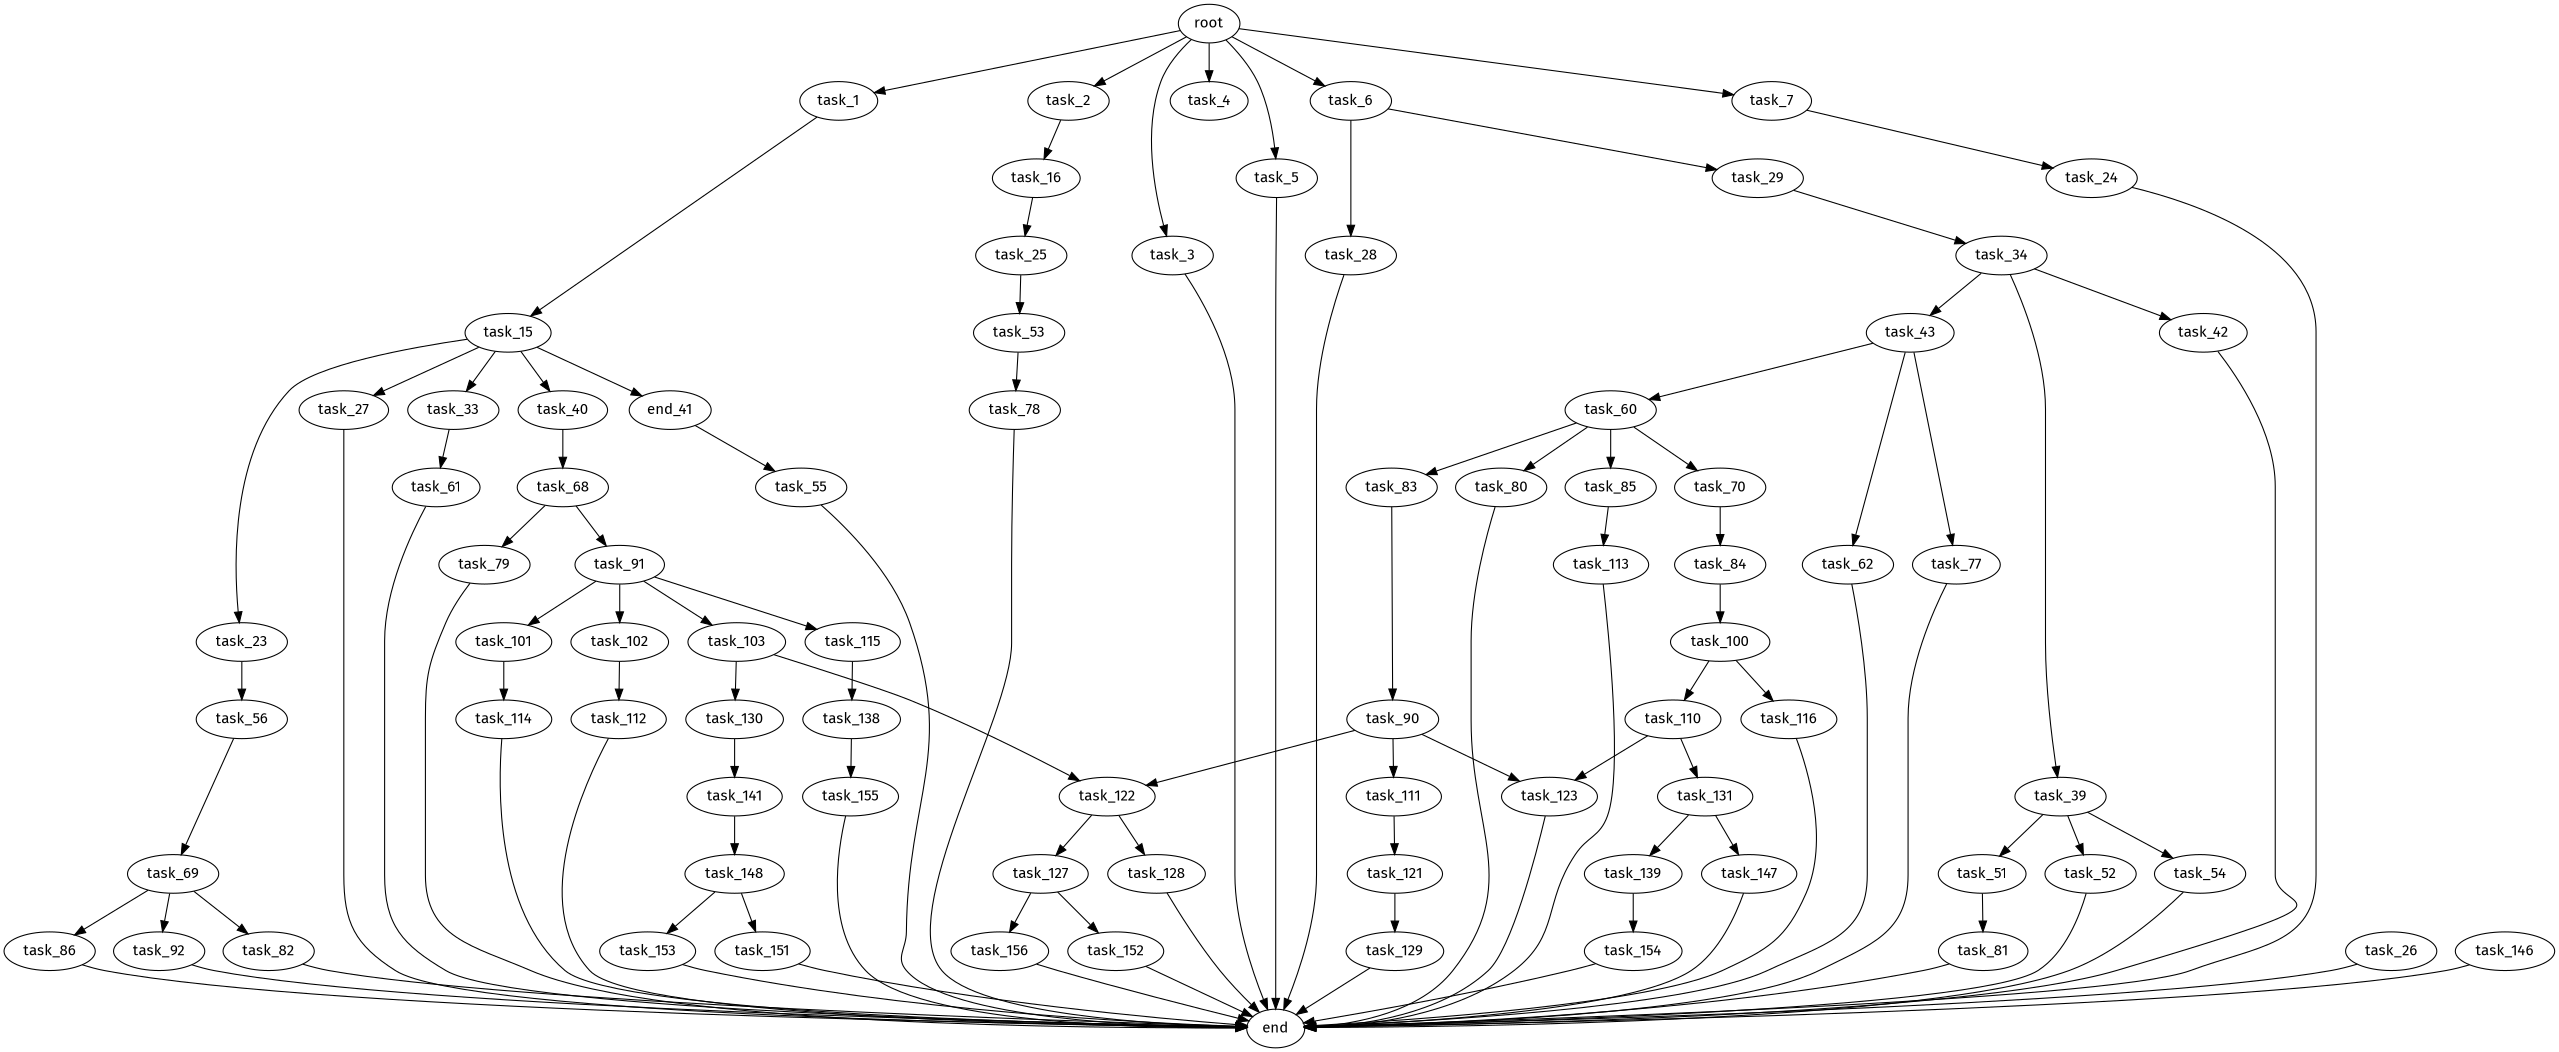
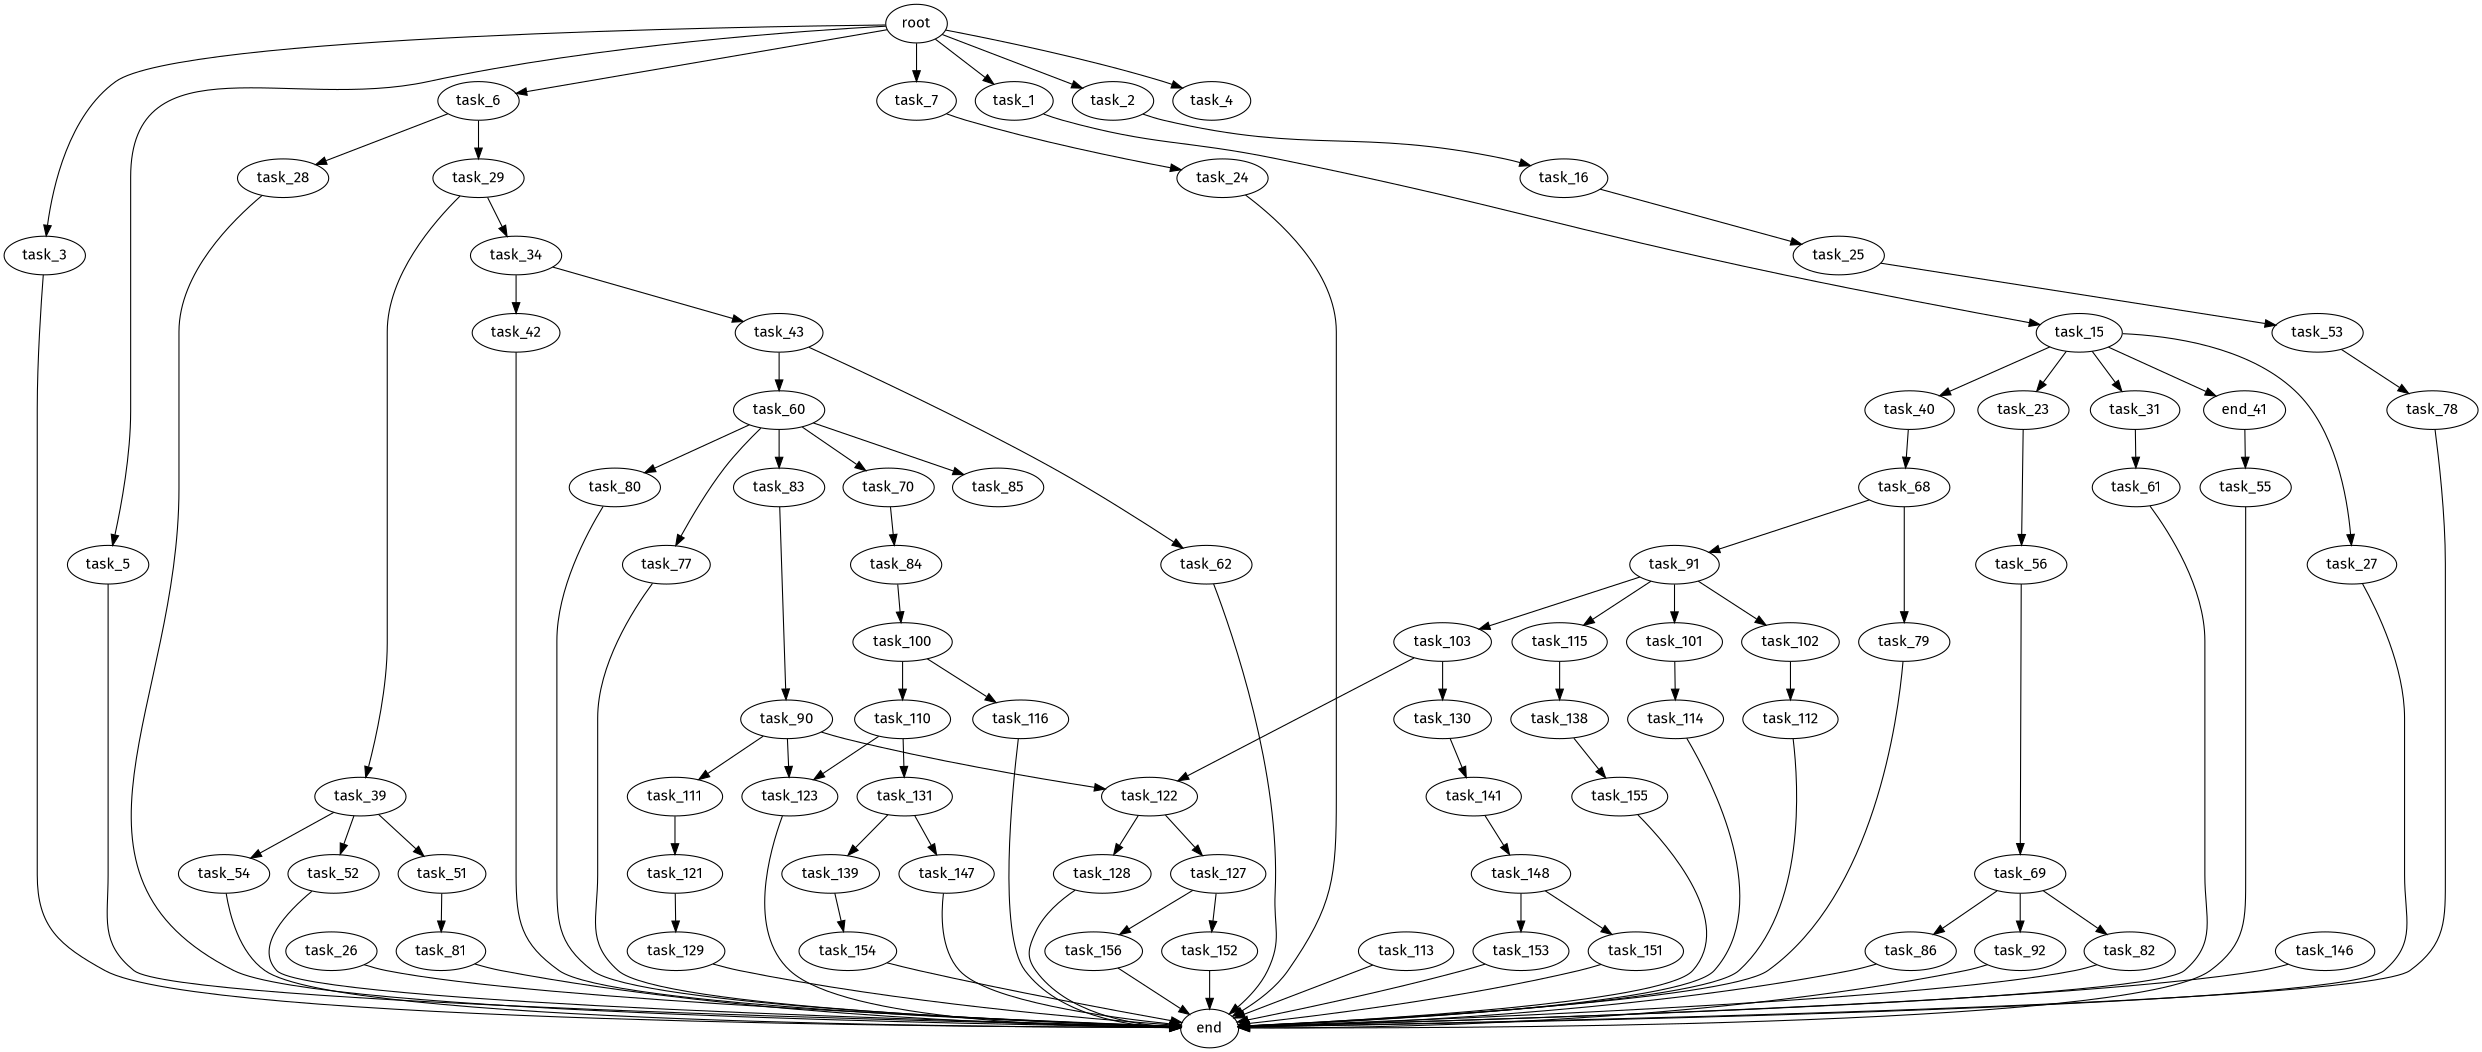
  digraph {
    fontname="Fira Sans"
    node [fontname="Fira Sans"]
    edge [fontname="Fira Sans"]
    root
    task_1
    task_2
    task_3
    task_4
    task_5
    task_6
    task_7
    task_15
    task_16
    end
    task_28
    task_29
    task_24
    task_23
    task_27
-   task_33
+   task_33 [label=task_31]
    task_40
    n19 [label=end_41]
    task_25
    task_26
    task_34
    task_56
    task_61
    task_68
    task_55
    task_53
    task_69
    task_78
    task_39
    task_42
    task_43
    task_51
    task_52
    task_54
    task_60
    task_62
    task_81
    task_79
    task_91
    task_70
    task_77
    task_80
    task_83
    task_85
    task_82
    task_86
    task_92
    task_84
    task_90
    task_113
    task_101
    task_102
    task_103
    task_115
    task_100
    task_111
    task_122
    task_123
    task_110
    task_116
    task_121
    task_127
    task_128
    task_114
    task_112
    task_130
    task_138
    task_131
    task_141
    task_139
    task_147
    task_129
    task_155
    task_152
    task_156
    task_148
    task_154
    task_146
    task_151
    task_153
    root -> task_1
    root -> task_2
    root -> task_3
    root -> task_4
    root -> task_5
    root -> task_6
    root -> task_7
    task_1 -> task_15
    task_2 -> task_16
    task_3 -> end
    task_5 -> end
    task_6 -> task_28
    task_6 -> task_29
    task_7 -> task_24
    task_15 -> task_23
    task_15 -> task_27
    task_15 -> task_33
    task_15 -> task_40
    task_15 -> n19
    task_16 -> task_25
    task_28 -> end
    task_29 -> task_34
    task_24 -> end
    task_23 -> task_56
    task_27 -> end
    task_33 -> task_61
    task_40 -> task_68
    n19 -> task_55
    task_25 -> task_53
    task_26 -> end
-   task_34 -> task_39
+   task_29 -> task_39
    task_34 -> task_42
    task_34 -> task_43
    task_56 -> task_69
    task_61 -> end
    task_68 -> task_79
    task_68 -> task_91
    task_55 -> end
    task_53 -> task_78
    task_69 -> task_82
    task_69 -> task_86
    task_69 -> task_92
    task_78 -> end
    task_39 -> task_51
    task_39 -> task_52
    task_39 -> task_54
    task_42 -> end
    task_43 -> task_60
    task_43 -> task_62
    task_51 -> task_81
    task_52 -> end
    task_54 -> end
    task_60 -> task_70
-   task_43 -> task_77
+   task_60 -> task_77
    task_60 -> task_80
    task_60 -> task_83
    task_60 -> task_85
    task_62 -> end
    task_81 -> end
    task_79 -> end
    task_91 -> task_101
    task_91 -> task_102
    task_91 -> task_103
    task_91 -> task_115
    task_70 -> task_84
    task_77 -> end
    task_80 -> end
    task_83 -> task_90
-   task_85 -> task_113
    task_82 -> end
    task_86 -> end
    task_92 -> end
    task_84 -> task_100
    task_90 -> task_111
    task_90 -> task_122
    task_90 -> task_123
    task_113 -> end
    task_101 -> task_114
    task_102 -> task_112
    task_103 -> task_122
    task_103 -> task_130
    task_115 -> task_138
    task_100 -> task_110
    task_100 -> task_116
    task_111 -> task_121
    task_122 -> task_127
    task_122 -> task_128
    task_123 -> end
    task_110 -> task_123
    task_110 -> task_131
    task_116 -> end
    task_121 -> task_129
    task_127 -> task_152
    task_127 -> task_156
    task_128 -> end
    task_114 -> end
    task_112 -> end
    task_130 -> task_141
    task_138 -> task_155
    task_131 -> task_139
    task_131 -> task_147
    task_141 -> task_148
    task_139 -> task_154
    task_147 -> end
    task_129 -> end
    task_155 -> end
    task_152 -> end
    task_156 -> end
    task_148 -> task_151
    task_148 -> task_153
    task_154 -> end
    task_146 -> end
    task_151 -> end
    task_153 -> end
  }
